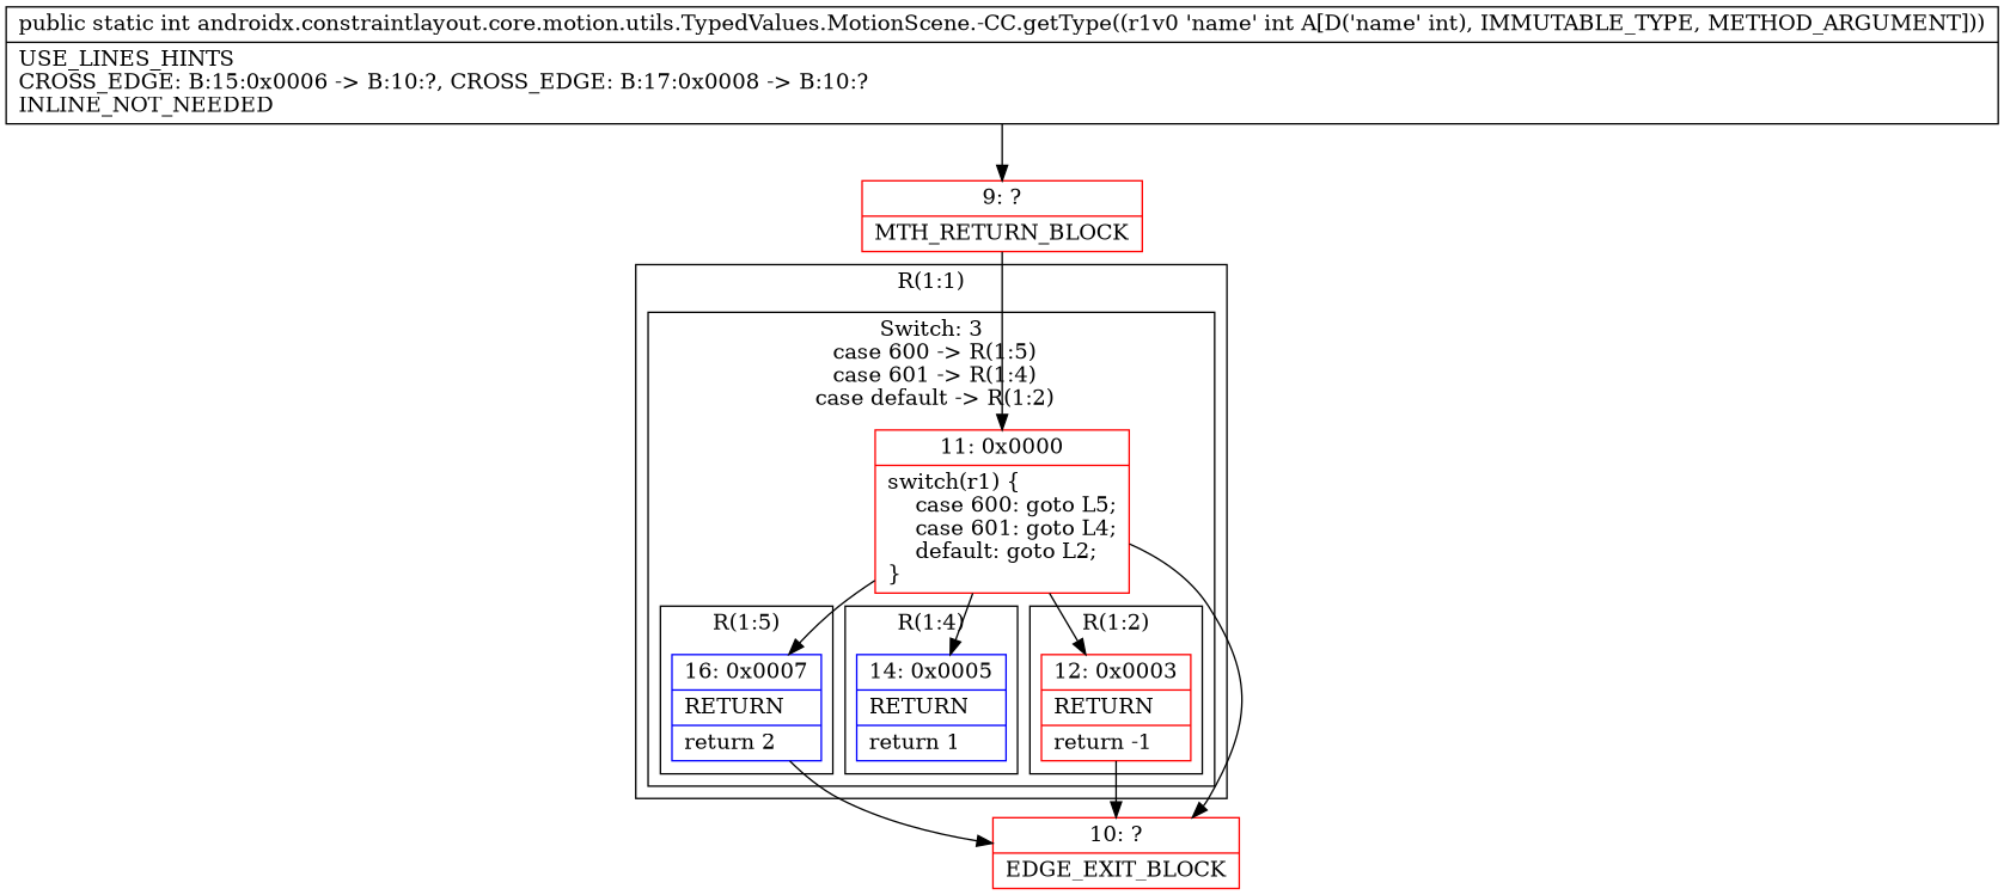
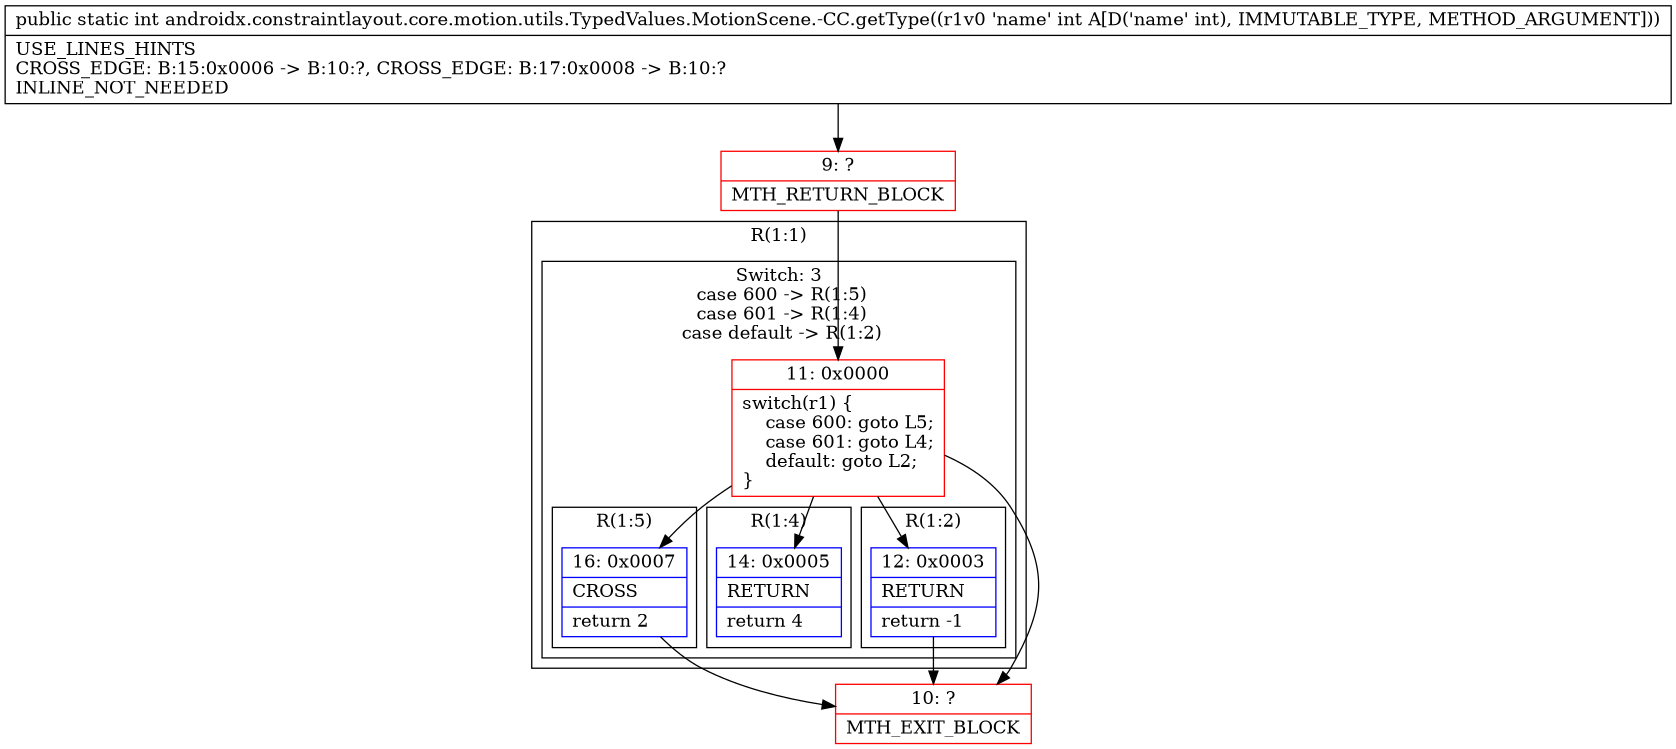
  digraph {
    node [color=blue shape=record]
-   n1 [label="{16\:\ 0x0007|RETURN\l|return 2\l}"]
-   n2 [label="{14\:\ 0x0005|RETURN\l|return 1\l}"]
-   n3 [color=red label="{12\:\ 0x0003|RETURN\l|return \-1\l}"]
+   n1 [label="{16\:\ 0x0007|CROSS\l|return 2\l}"]
+   n2 [label="{14\:\ 0x0005|RETURN\l|return 4\l}"]
+   n3 [label="{12\:\ 0x0003|RETURN\l|return \-1\l}"]
    n4 [color=red label="{11\:\ 0x0000|switch(r1) \{\l    case 600: goto L5;\l    case 601: goto L4;\l    default: goto L2;\l\}\l}"]
-   n5 [color=red label="{10\:\ ?|EDGE_EXIT_BLOCK\l}"]
+   n5 [color=red label="{10\:\ ?|MTH_EXIT_BLOCK\l}"]
    n6 [color=red label="{9\:\ ?|MTH_RETURN_BLOCK\l}"]
    n7 [label="{public static int androidx.constraintlayout.core.motion.utils.TypedValues.MotionScene.\-CC.getType((r1v0 'name' int A[D('name' int), IMMUTABLE_TYPE, METHOD_ARGUMENT]))  | USE_LINES_HINTS\lCROSS_EDGE: B:15:0x0006 \-\> B:10:?, CROSS_EDGE: B:17:0x0008 \-\> B:10:?\lINLINE_NOT_NEEDED\l}" color=""]
    subgraph cluster_1 {
      label="R(1:1)"
      subgraph cluster_2 {
        label="Switch: 3\n case 600 -> R(1:5)\n case 601 -> R(1:4)\n case default -> R(1:2)"
        n4
        subgraph cluster_3 {
          label="R(1:5)"
          n1
        }
        subgraph cluster_4 {
          label="R(1:4)"
          n2
        }
        subgraph cluster_5 {
          label="R(1:2)"
          n3
        }
      }
    }
    n1 -> n5
    n3 -> n5
    n4 -> n1
    n4 -> n2
    n4 -> n3
    n4 -> n5
    n6 -> n4
    n7 -> n6
  }
